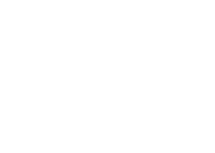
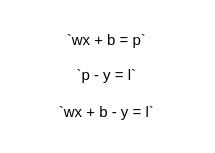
  <mxCell id="0" />
  <mxCell id="1" parent="0" />
+ <mxCell id="2" value="`wx + b = p`&lt;br&gt;&lt;br&gt;`p - y = l`&lt;br&gt;&lt;br&gt;`wx + b - y = l`" style="text;html=1;strokeColor=none;fillColor=none;align=center;verticalAlign=middle;whiteSpace=wrap;rounded=0;" parent="1" vertex="1"><mxGeometry x="20" y="20" width="130" height="80" as="geometry" /></mxCell>
